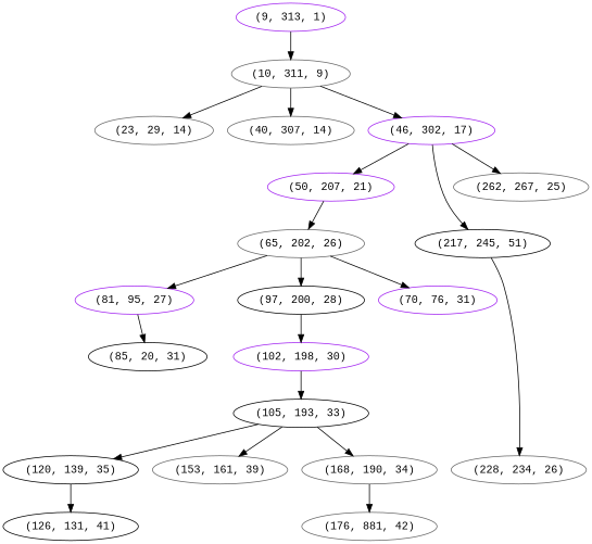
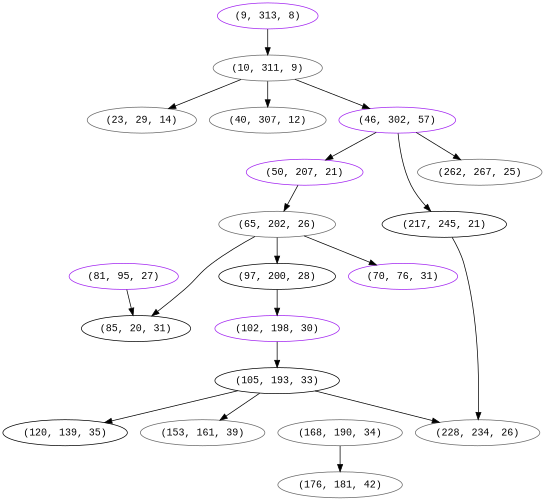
  digraph {
    fontname="Liberation Mono"
    node [color=gray40 fontname="Liberation Mono"]
    edge [fontname="Liberation Mono"]
-   "(9, 313, 8)" [color=purple label="(9, 313, 1)"]
+   "(9, 313, 8)" [color=purple]
    "(10, 311, 9)"
    "(23, 29, 14)"
-   "(40, 307, 12)" [label="(40, 307, 14)"]
-   "(46, 302, 17)" [color=purple]
+   "(40, 307, 12)"
+   "(46, 302, 17)" [color=purple label="(46, 302, 57)"]
    "(50, 207, 21)" [color=purple]
-   "(217, 245, 21)" [color=black label="(217, 245, 51)"]
+   "(217, 245, 21)" [color=black]
    "(262, 267, 25)"
    "(65, 202, 26)"
    "(228, 234, 26)"
    "(70, 76, 31)" [color=purple]
    "(81, 95, 27)" [color=purple]
    "(97, 200, 28)" [color=black]
    n14 [color=black label="(85, 20, 31)"]
    "(102, 198, 30)" [color=purple]
    "(105, 193, 33)" [color=black]
    "(120, 139, 35)" [color=black]
    "(153, 161, 39)"
    "(168, 190, 34)"
-   "(126, 131, 41)" [color=black]
-   "(176, 181, 42)" [label="(176, 881, 42)"]
+   "(176, 181, 42)"
    "(9, 313, 8)" -> "(10, 311, 9)"
    "(10, 311, 9)" -> "(23, 29, 14)"
    "(10, 311, 9)" -> "(40, 307, 12)"
    "(10, 311, 9)" -> "(46, 302, 17)"
    "(46, 302, 17)" -> "(50, 207, 21)"
    "(46, 302, 17)" -> "(217, 245, 21)"
    "(46, 302, 17)" -> "(262, 267, 25)"
    "(50, 207, 21)" -> "(65, 202, 26)"
    "(217, 245, 21)" -> "(228, 234, 26)"
    "(65, 202, 26)" -> "(70, 76, 31)"
-   "(65, 202, 26)" -> "(81, 95, 27)"
+   "(65, 202, 26)" -> n14
    "(65, 202, 26)" -> "(97, 200, 28)"
    "(81, 95, 27)" -> n14
    "(97, 200, 28)" -> "(102, 198, 30)"
    "(102, 198, 30)" -> "(105, 193, 33)"
    "(105, 193, 33)" -> "(120, 139, 35)"
    "(105, 193, 33)" -> "(153, 161, 39)"
-   "(105, 193, 33)" -> "(168, 190, 34)"
-   "(120, 139, 35)" -> "(126, 131, 41)"
+   "(105, 193, 33)" -> "(228, 234, 26)"
    "(168, 190, 34)" -> "(176, 181, 42)"
  }
